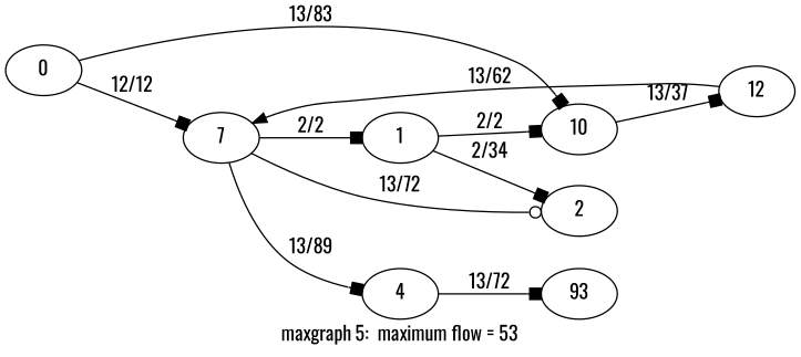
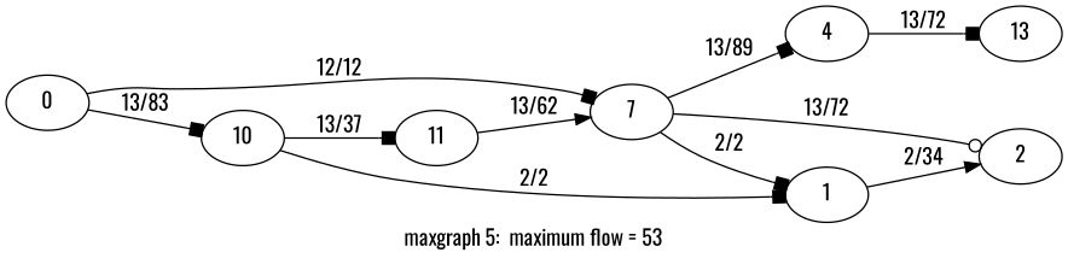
  digraph {
    fontname=Oswald
    label=" maxgraph 5:  maximum flow = 53 "
    rankdir=LR
    node [fontname=Oswald]
    edge [arrowhead=box fontname=Oswald]
    0
    7
    10
    1
    2
    4
-   11 [label=12]
-   13 [label=93]
+   11
+   13
    0 -> 7 [label=" 12/12 "]
    0 -> 10 [label=" 13/83 "]
    7 -> 1 [label=" 2/2 "]
    7 -> 2 [arrowhead=odot label=" 13/72 "]
    7 -> 4 [label=" 13/89 "]
-   1 -> 10 [label=" 2/2 "]
+   10 -> 1 [label=" 2/2 "]
    10 -> 11 [label=" 13/37 "]
-   1 -> 2 [label=" 2/34 "]
+   1 -> 2 [arrowhead=normal label=" 2/34 "]
    4 -> 13 [label=" 13/72 "]
    11 -> 7 [arrowhead=normal label=" 13/62 "]
  }
